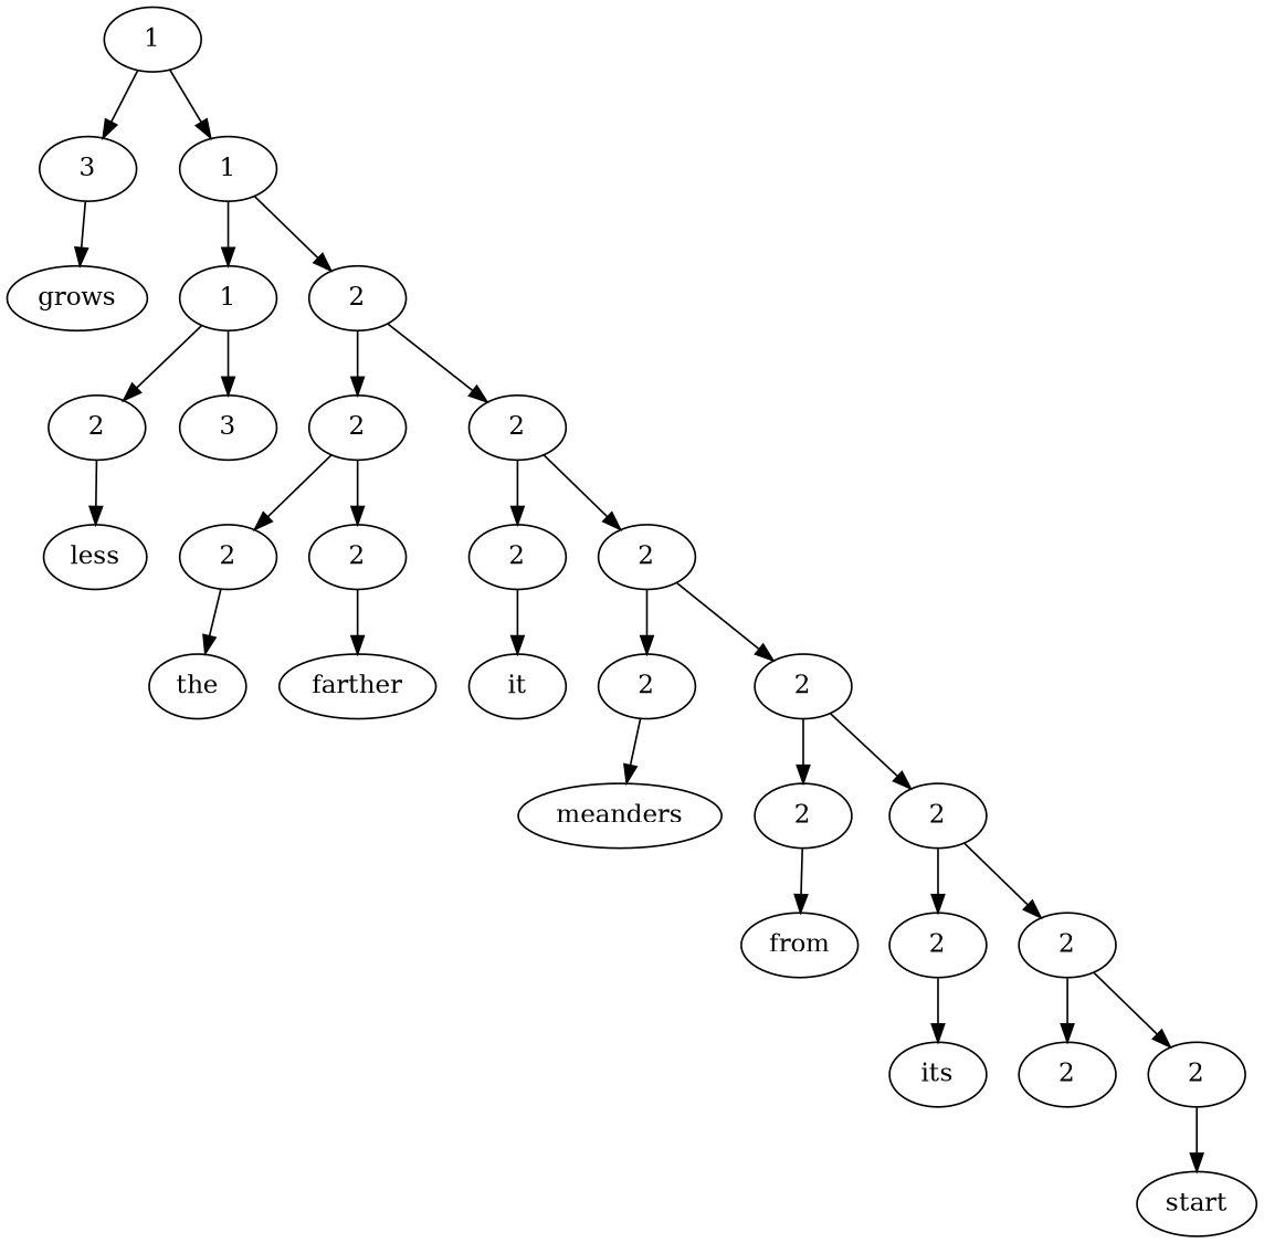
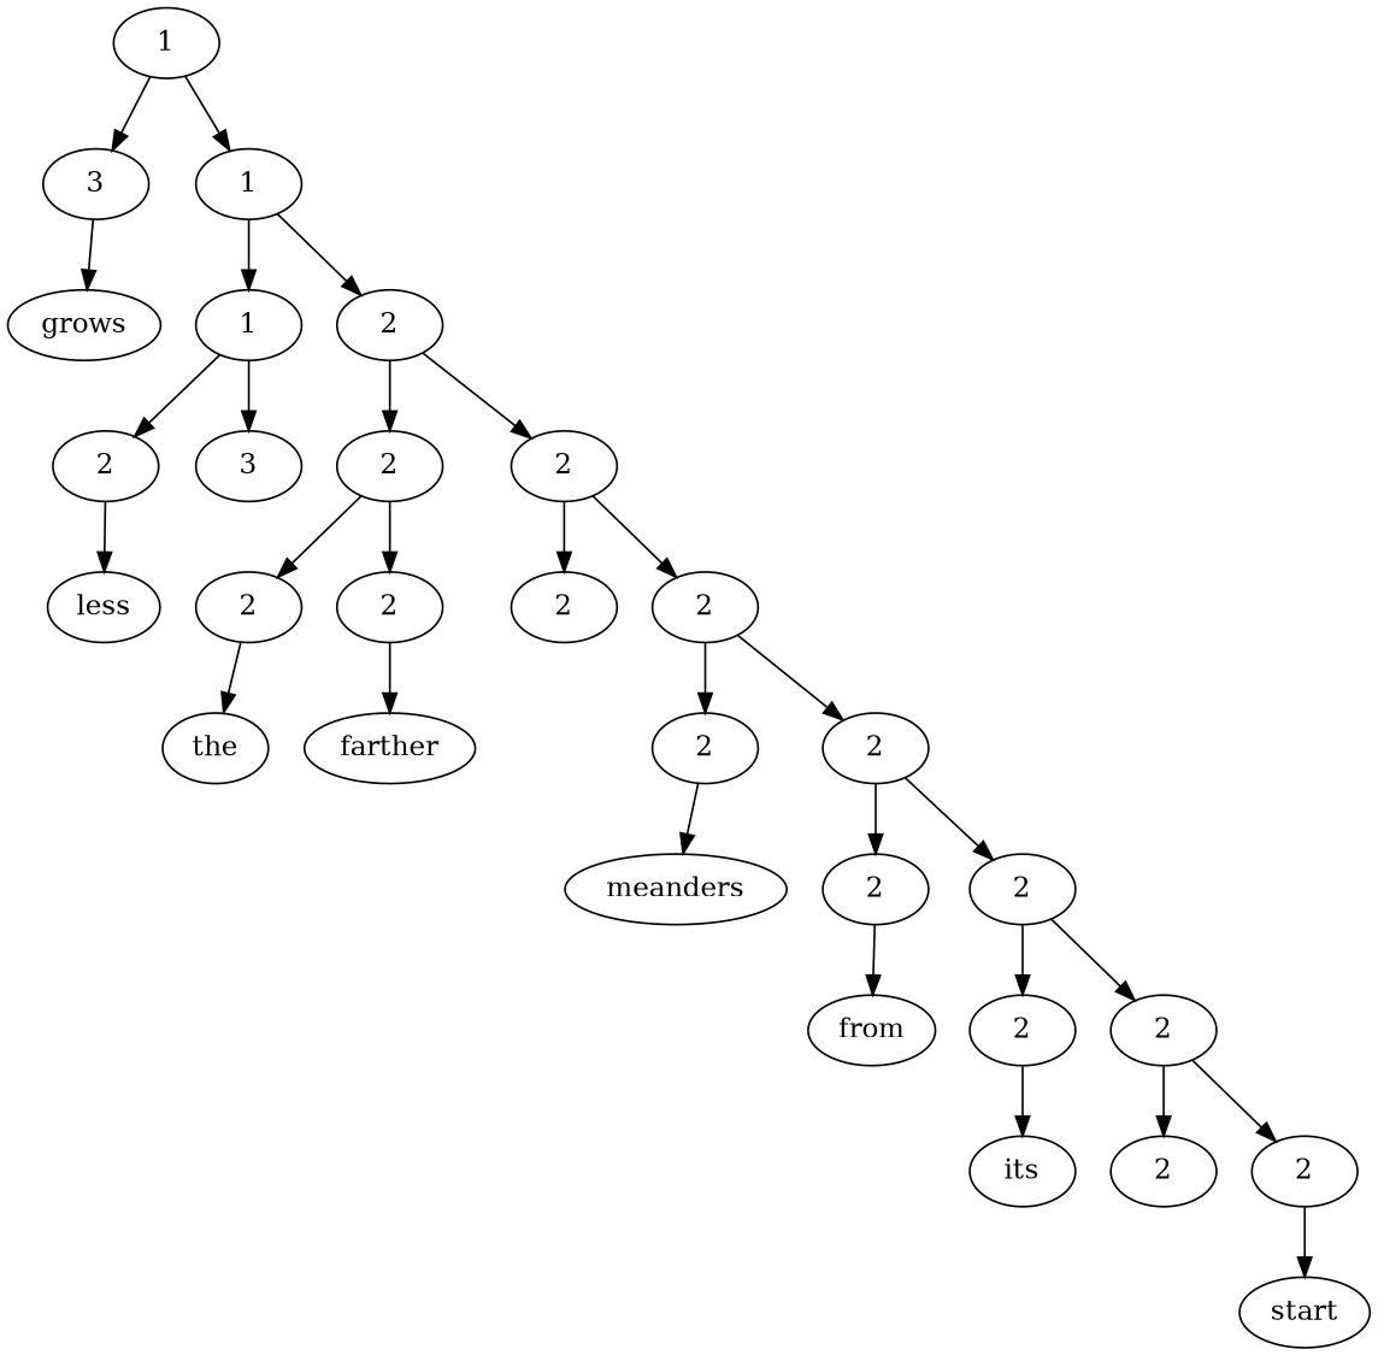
  digraph {
    n1 [label=1]
    n2 [label=3]
    n3 [label=1]
    n4 [label=grows]
    n5 [label=1]
    n6 [label=2]
    n7 [label=2]
    n8 [label=3]
    n9 [label=2]
    n10 [label=2]
    n11 [label=less]
    n12 [label=2]
    n13 [label=2]
    n14 [label=2]
    n15 [label=2]
    n16 [label=the]
    n17 [label=farther]
-   n18 [label=it]
    n19 [label=2]
    n20 [label=2]
    n21 [label=meanders]
    n22 [label=2]
    n23 [label=2]
    n24 [label=from]
    n25 [label=2]
    n26 [label=2]
    n27 [label=its]
    n28 [label=2]
    n29 [label=2]
    n30 [label=start]
    n1 -> n2
    n1 -> n3
    n2 -> n4
    n3 -> n5
    n3 -> n6
    n5 -> n7
    n5 -> n8
    n6 -> n9
    n6 -> n10
    n7 -> n11
    n9 -> n12
    n9 -> n13
    n10 -> n14
    n10 -> n15
    n12 -> n16
    n13 -> n17
-   n14 -> n18
    n15 -> n19
    n15 -> n20
    n19 -> n21
    n20 -> n22
    n20 -> n23
    n22 -> n24
    n23 -> n25
    n23 -> n26
    n25 -> n27
    n26 -> n28
    n26 -> n29
    n29 -> n30
  }
